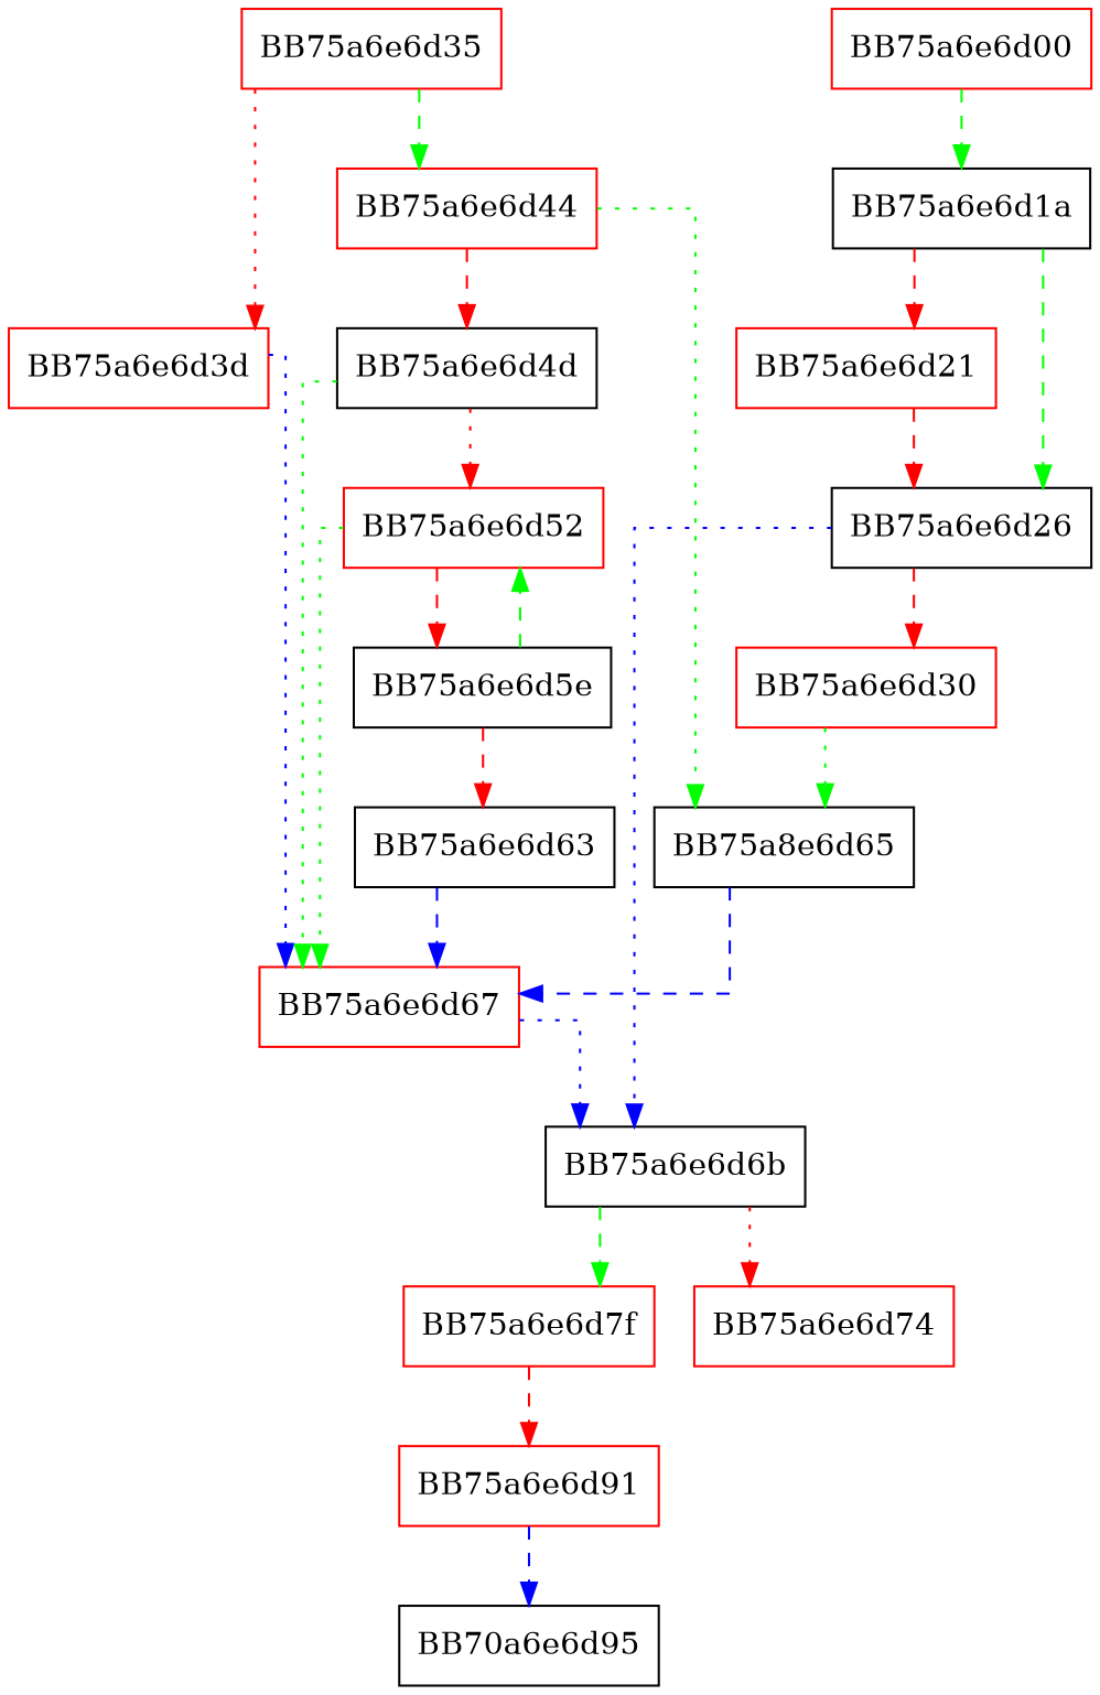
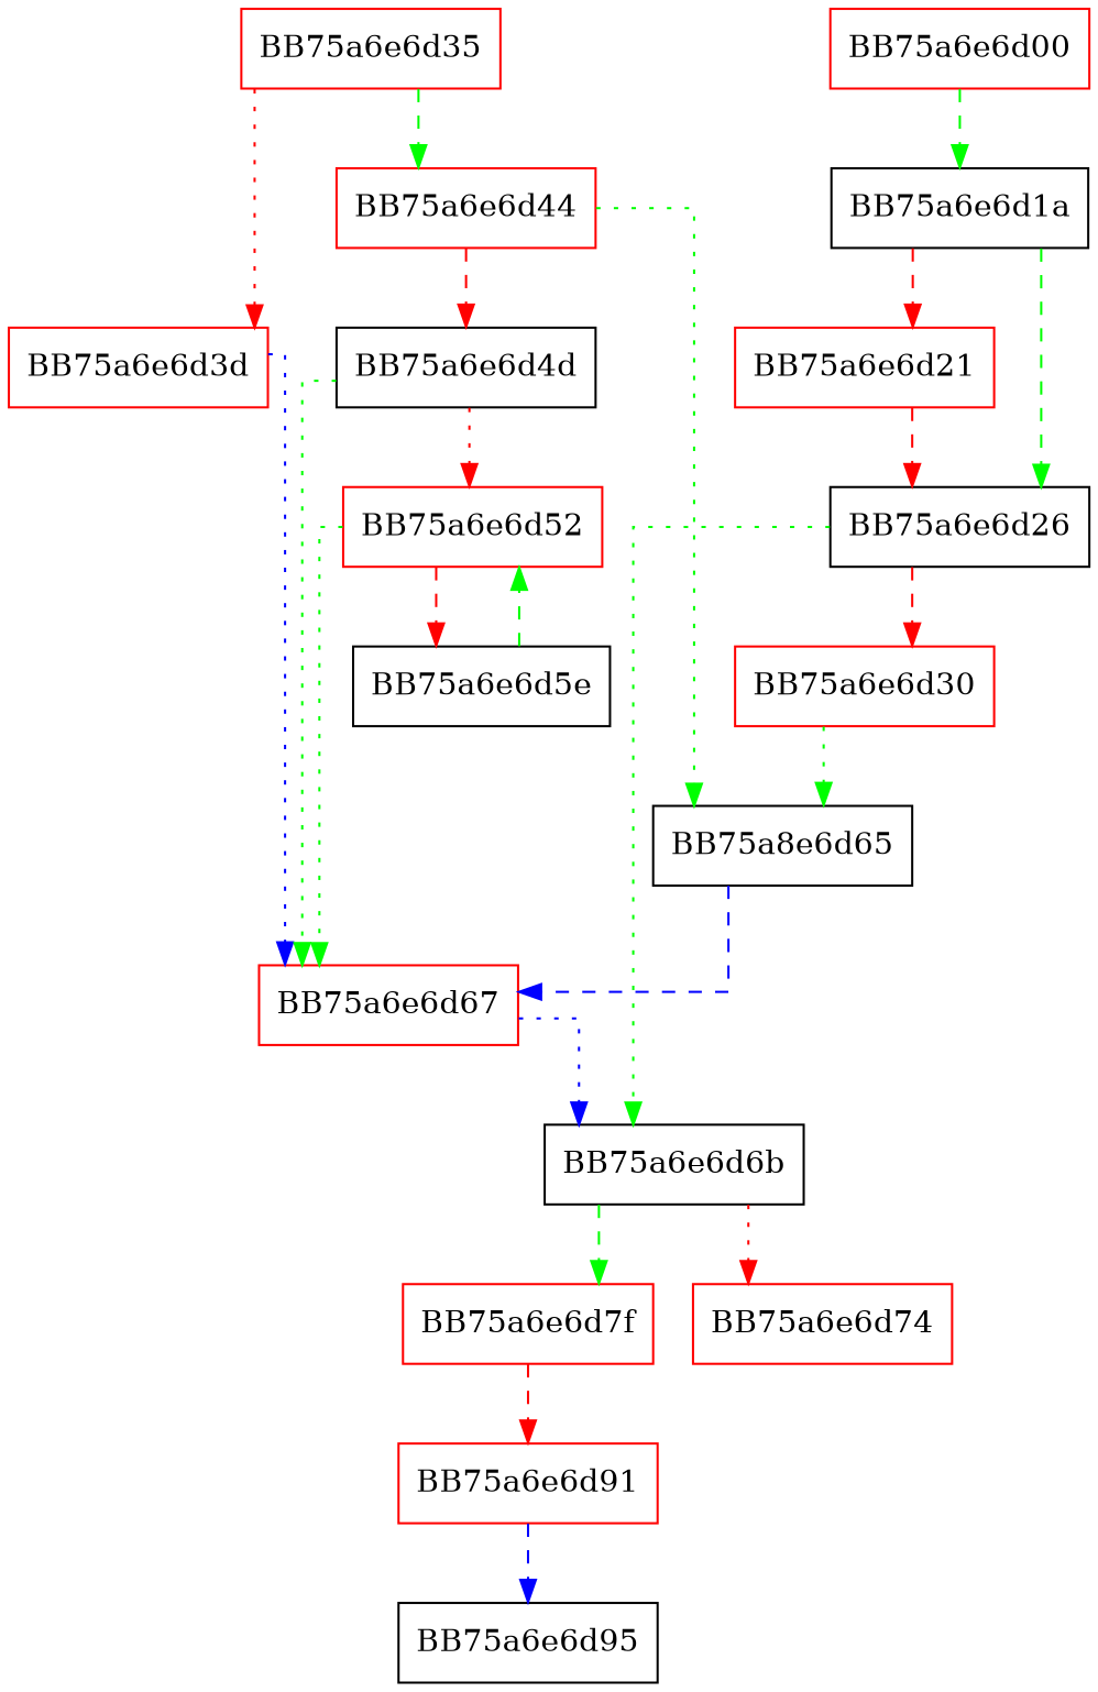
  digraph {
    splines=ortho
    node [color=red shape=box]
    edge [color=green style=dashed]
    BB75a6e6d1a [color=black]
    BB75a6e6d00
    BB75a6e6d26 [color=black]
    BB75a6e6d21
    BB75a6e6d6b [color=black]
    BB75a6e6d30
    BB75a6e6d7f
    BB75a6e6d74
    n9 [color=black label=BB75a8e6d65]
    BB75a6e6d91
    BB75a6e6d67
    BB75a6e6d35
    BB75a6e6d44
    BB75a6e6d3d
    BB75a6e6d4d [color=black]
    BB75a6e6d52
    BB75a6e6d5e [color=black]
-   BB75a6e6d63 [color=black]
-   BB75a6e6d95 [color=black label=BB70a6e6d95]
+   BB75a6e6d95 [color=black]
    BB75a6e6d1a -> BB75a6e6d26
    BB75a6e6d1a -> BB75a6e6d21 [color=red]
    BB75a6e6d00 -> BB75a6e6d1a
-   BB75a6e6d26 -> BB75a6e6d6b [color=blue style=dotted]
+   BB75a6e6d26 -> BB75a6e6d6b [style=dotted]
    BB75a6e6d26 -> BB75a6e6d30 [color=red]
    BB75a6e6d21 -> BB75a6e6d26 [color=red]
    BB75a6e6d6b -> BB75a6e6d7f
    BB75a6e6d6b -> BB75a6e6d74 [color=red style=dotted]
    BB75a6e6d30 -> n9 [style=dotted]
    BB75a6e6d7f -> BB75a6e6d91 [color=red]
    n9 -> BB75a6e6d67 [color=blue]
    BB75a6e6d91 -> BB75a6e6d95 [color=blue]
    BB75a6e6d67 -> BB75a6e6d6b [color=blue style=dotted]
    BB75a6e6d35 -> BB75a6e6d44
    BB75a6e6d35 -> BB75a6e6d3d [color=red style=dotted]
    BB75a6e6d44 -> n9 [style=dotted]
    BB75a6e6d44 -> BB75a6e6d4d [color=red]
    BB75a6e6d3d -> BB75a6e6d67 [color=blue style=dotted]
    BB75a6e6d4d -> BB75a6e6d67 [style=dotted]
    BB75a6e6d4d -> BB75a6e6d52 [color=red style=dotted]
    BB75a6e6d52 -> BB75a6e6d67 [style=dotted]
    BB75a6e6d52 -> BB75a6e6d5e [color=red]
    BB75a6e6d5e -> BB75a6e6d52
-   BB75a6e6d5e -> BB75a6e6d63 [color=red]
-   BB75a6e6d63 -> BB75a6e6d67 [color=blue]
  }
